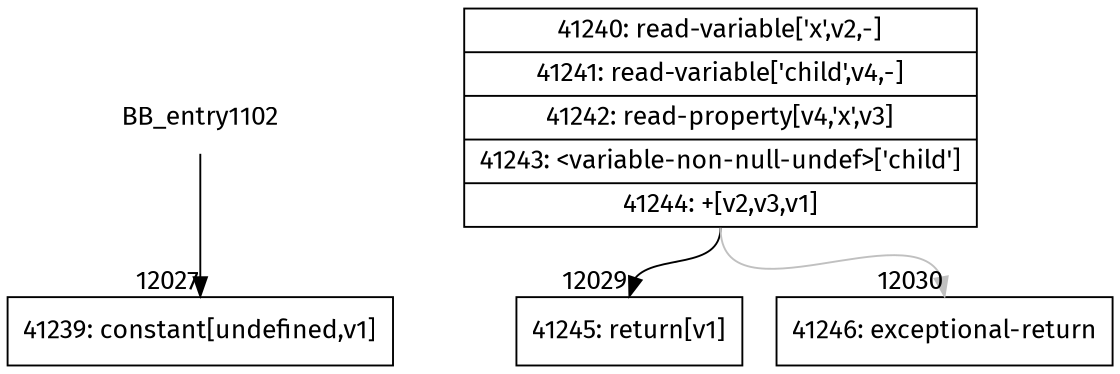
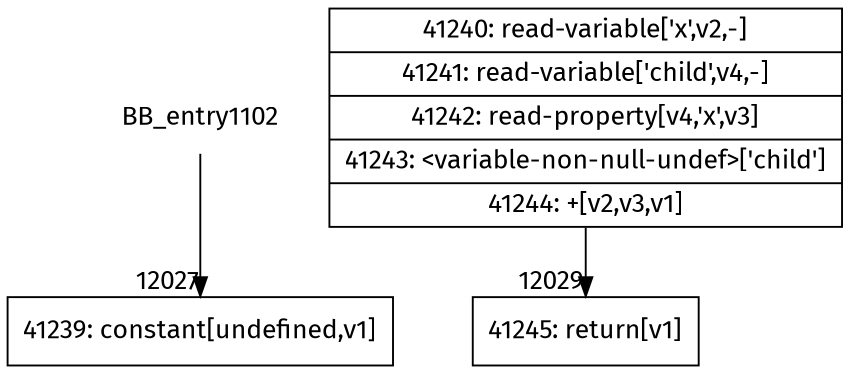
  digraph {
    fontname="Fira Sans"
    rankdir=TD
    node [fontname="Fira Sans" shape=record]
    edge [fontname="Fira Sans" headport=n tailport=s]
    n1 [label=BB_entry1102 shape=none]
    n2 [label="{41239: constant[undefined,v1]}"]
    n3 [label="{41240: read-variable['x',v2,-]|41241: read-variable['child',v4,-]|41242: read-property[v4,'x',v3]|41243: \<variable-non-null-undef\>['child']|41244: +[v2,v3,v1]}"]
    n4 [label="{41245: return[v1]}"]
-   n5 [label="{41246: exceptional-return}"]
    n1 -> n2 [headlabel="    12027"]
    n3 -> n4 [headlabel="      12029"]
-   n3 -> n5 [color=gray headlabel="      12030"]
  }
